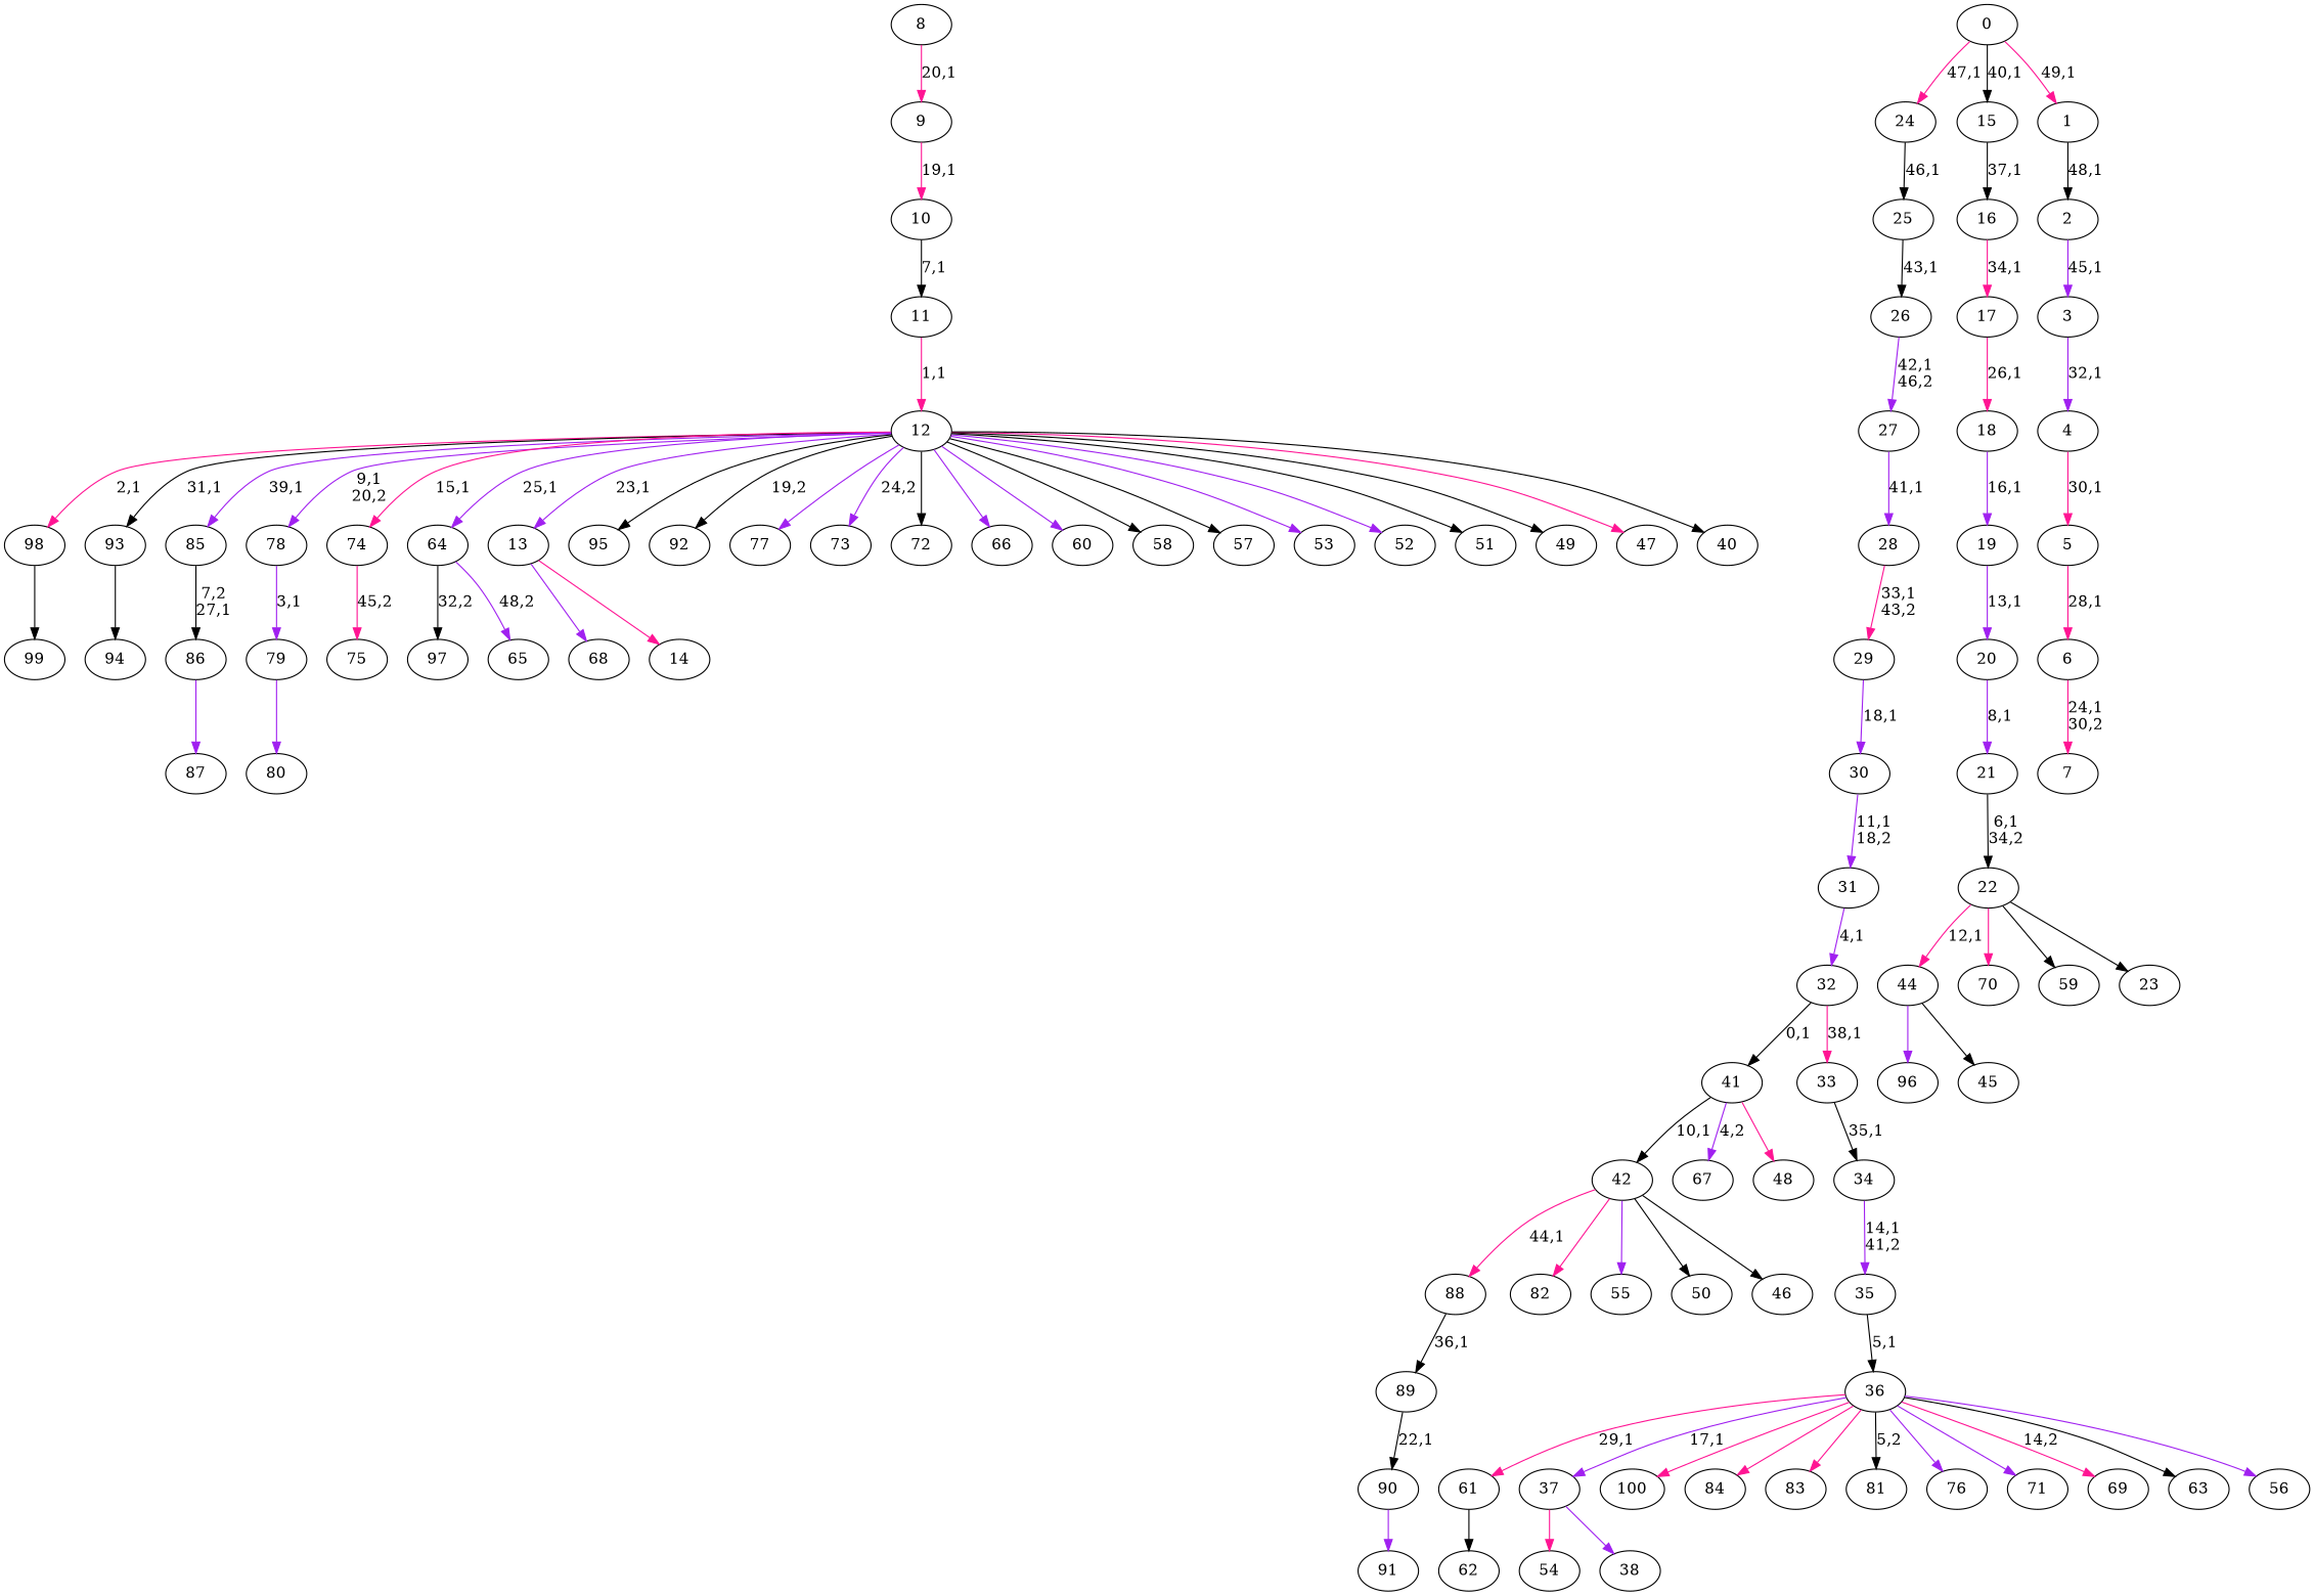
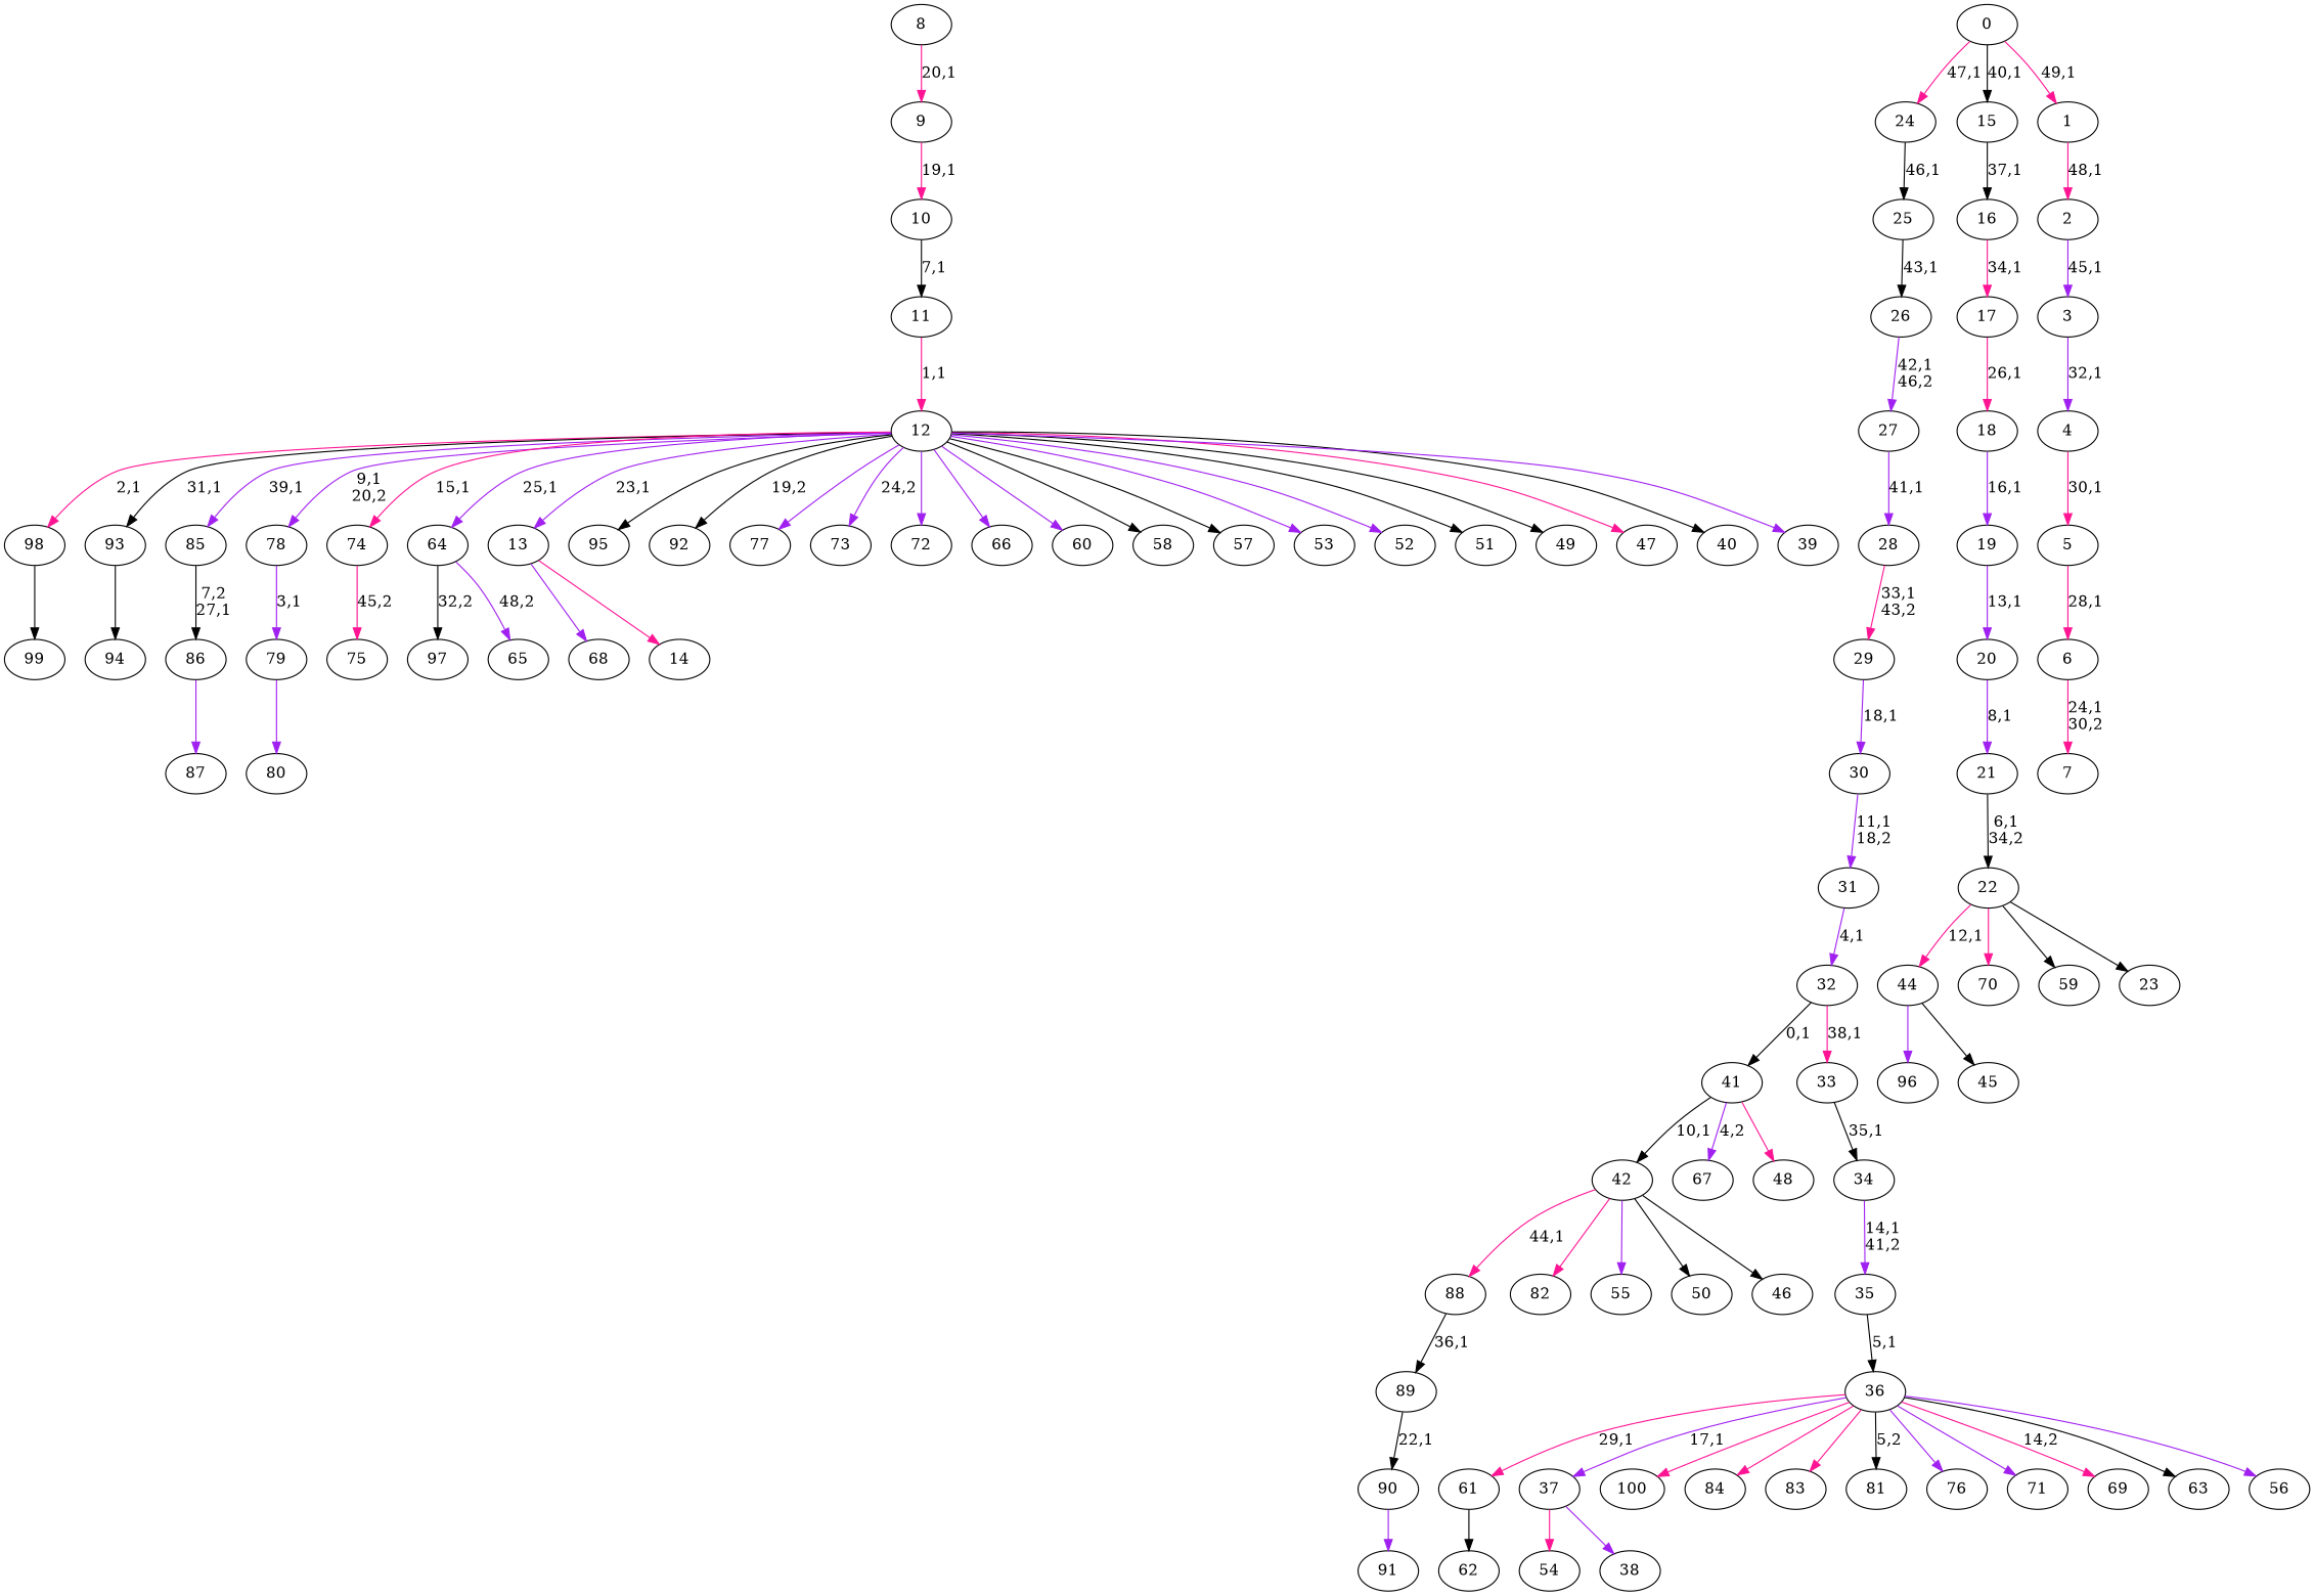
  digraph {
    edge [color=purple]
    98
    99
    93
    94
    90
    91
    89
    88
    86
    87
    85
    79
    80
    78
    74
    75
    64
    97
    65
    61
    62
    44
    96
    45
    42
    82
    55
    50
    46
    41
    67
    48
    37
    54
    38
    36
    100
    84
    83
    81
    76
    71
    69
    63
    56
    35
    34
    33
    32
    31
    30
    29
    28
    27
    26
    25
    24
    22
    70
    59
    23
    21
    20
    19
    18
    17
    16
    15
    13
    68
    14
    12
    95
    92
    77
    73
    72
    66
    60
    58
    57
    53
    52
    51
    49
    47
    40
+   39
    11
    10
    9
    8
    6
    7
    5
    4
    3
    2
    1
    0
    98 -> 99 [color=black]
    93 -> 94 [color=black]
    90 -> 91
    89 -> 90 [color=black label="22,1"]
    88 -> 89 [color=black label="36,1"]
    86 -> 87
    85 -> 86 [color=black label="7,2\n27,1"]
    79 -> 80
    78 -> 79 [label="3,1"]
    74 -> 75 [color=deeppink label="45,2"]
    64 -> 97 [color=black label="32,2"]
    64 -> 65 [label="48,2"]
    61 -> 62 [color=black]
    44 -> 96
    44 -> 45 [color=black]
    42 -> 88 [color=deeppink label="44,1"]
    42 -> 82 [color=deeppink]
    42 -> 55
    42 -> 50 [color=black]
    42 -> 46 [color=black]
    41 -> 42 [color=black label="10,1"]
    41 -> 67 [label="4,2"]
    41 -> 48 [color=deeppink]
    37 -> 54 [color=deeppink]
    37 -> 38
    36 -> 61 [color=deeppink label="29,1"]
    36 -> 37 [label="17,1"]
    36 -> 100 [color=deeppink]
    36 -> 84 [color=deeppink]
    36 -> 83 [color=deeppink]
    36 -> 81 [color=black label="5,2"]
    36 -> 76
    36 -> 71
    36 -> 69 [color=deeppink label="14,2"]
    36 -> 63 [color=black]
    36 -> 56
    35 -> 36 [color=black label="5,1"]
    34 -> 35 [label="14,1\n41,2"]
    33 -> 34 [color=black label="35,1"]
    32 -> 41 [color=black label="0,1"]
    32 -> 33 [color=deeppink label="38,1"]
    31 -> 32 [label="4,1"]
    30 -> 31 [label="11,1\n18,2"]
    29 -> 30 [label="18,1"]
    28 -> 29 [color=deeppink label="33,1\n43,2"]
    27 -> 28 [label="41,1"]
    26 -> 27 [label="42,1\n46,2"]
    25 -> 26 [color=black label="43,1"]
    24 -> 25 [color=black label="46,1"]
    22 -> 44 [color=deeppink label="12,1"]
    22 -> 70 [color=deeppink]
    22 -> 59 [color=black]
    22 -> 23 [color=black]
    21 -> 22 [color=black label="6,1\n34,2"]
    20 -> 21 [label="8,1"]
    19 -> 20 [label="13,1"]
    18 -> 19 [label="16,1"]
    17 -> 18 [color=deeppink label="26,1"]
    16 -> 17 [color=deeppink label="34,1"]
    15 -> 16 [color=black label="37,1"]
    13 -> 68
    13 -> 14 [color=deeppink]
    12 -> 98 [color=deeppink label="2,1"]
    12 -> 93 [color=black label="31,1"]
    12 -> 85 [label="39,1"]
    12 -> 78 [label="9,1\n20,2"]
    12 -> 74 [color=deeppink label="15,1"]
    12 -> 64 [label="25,1"]
    12 -> 13 [label="23,1"]
    12 -> 95 [color=black]
    12 -> 92 [color=black label="19,2"]
    12 -> 77
    12 -> 73 [label="24,2"]
-   12 -> 72 [color=black]
+   12 -> 72
    12 -> 66
    12 -> 60
    12 -> 58 [color=black]
    12 -> 57 [color=black]
    12 -> 53
    12 -> 52
    12 -> 51 [color=black]
    12 -> 49 [color=black]
    12 -> 47 [color=deeppink]
    12 -> 40 [color=black]
+   12 -> 39
    11 -> 12 [color=deeppink label="1,1"]
    10 -> 11 [color=black label="7,1"]
    9 -> 10 [color=deeppink label="19,1"]
    8 -> 9 [color=deeppink label="20,1"]
    6 -> 7 [color=deeppink label="24,1\n30,2"]
    5 -> 6 [color=deeppink label="28,1"]
    4 -> 5 [color=deeppink label="30,1"]
    3 -> 4 [label="32,1"]
    2 -> 3 [label="45,1"]
-   1 -> 2 [color=black label="48,1"]
+   1 -> 2 [color=deeppink label="48,1"]
    0 -> 24 [color=deeppink label="47,1"]
    0 -> 15 [color=black label="40,1"]
    0 -> 1 [color=deeppink label="49,1"]
  }
